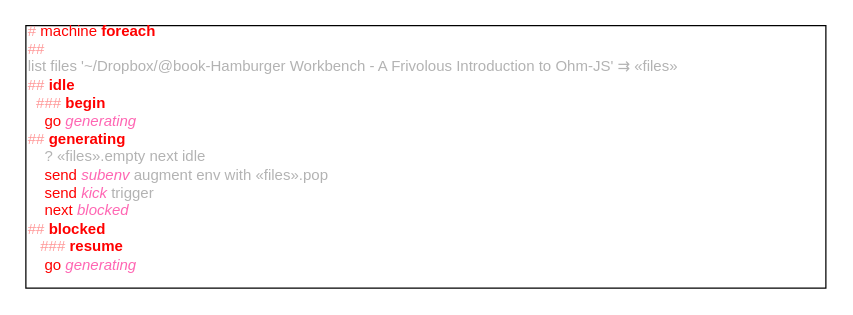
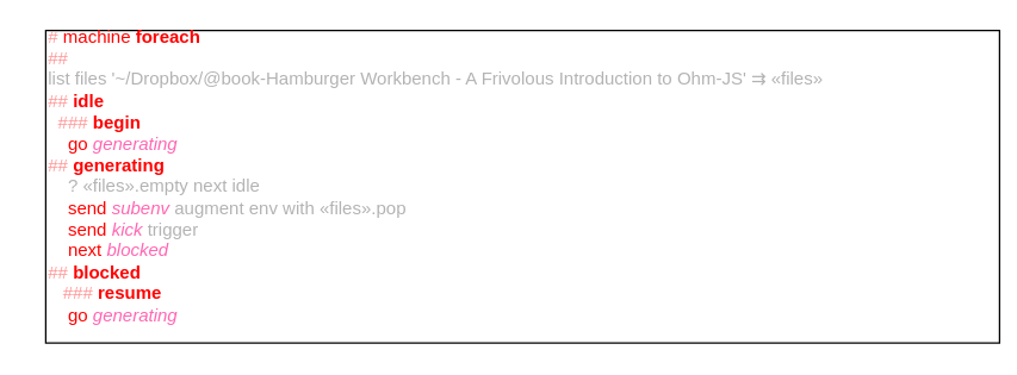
  <mxCell id="0" />
  <mxCell id="1" parent="0" />
- <mxCell id="2" value="&lt;div&gt;&lt;div&gt;&lt;font color=&quot;#ff9999&quot;&gt;#&lt;/font&gt; &lt;font color=&quot;#ff0000&quot;&gt;machine&lt;/font&gt; &lt;font color=&quot;#ff0000&quot;&gt;&lt;b&gt;foreach&lt;/b&gt;&lt;/font&gt;&lt;/div&gt;&lt;div&gt;&lt;font color=&quot;#ff9999&quot;&gt;##&lt;/font&gt;&lt;font color=&quot;#032dff&quot;&gt;&amp;nbsp;&lt;/font&gt;&lt;/div&gt;&lt;div&gt;&lt;font color=&quot;#b3b3b3&quot;&gt;&lt;span&gt;list files '~/Dropbox/@book-Hamburger Workbench - A Frivolous Introduction to Ohm-JS' ⇉ «files»&lt;/span&gt;&lt;br&gt;&lt;/font&gt;&lt;/div&gt;&lt;div&gt;&lt;font color=&quot;#ff9999&quot;&gt;##&lt;/font&gt; &lt;font color=&quot;#ff0000&quot;&gt;&lt;b&gt;idle&lt;/b&gt;&lt;/font&gt;&lt;br&gt;&lt;/div&gt;&lt;div&gt;&amp;nbsp; &lt;font color=&quot;#ff9999&quot;&gt;###&lt;/font&gt; &lt;b&gt;&lt;font color=&quot;#ff0000&quot;&gt;begin&lt;/font&gt;&lt;/b&gt;&lt;/div&gt;&lt;div&gt;&amp;nbsp; &amp;nbsp; &lt;font color=&quot;#ff0000&quot;&gt;go&lt;/font&gt; &lt;i&gt;&lt;font color=&quot;#ff66b3&quot;&gt;generating&lt;/font&gt;&lt;/i&gt;&lt;/div&gt;&lt;div&gt;&lt;font color=&quot;#ff9999&quot;&gt;##&lt;/font&gt; &lt;b&gt;&lt;font color=&quot;#ff0000&quot;&gt;generating&lt;/font&gt;&lt;/b&gt;&lt;br&gt;&lt;/div&gt;&lt;div&gt;&lt;span&gt;&amp;nbsp; &amp;nbsp; &lt;font color=&quot;#b3b3b3&quot;&gt;? «files».empty next idle&lt;/font&gt;&lt;/span&gt;&lt;/div&gt;&lt;div&gt;&amp;nbsp; &amp;nbsp; &lt;font color=&quot;#ff0000&quot;&gt;send&lt;/font&gt; &lt;i&gt;&lt;font color=&quot;#ff66b3&quot;&gt;subenv&lt;/font&gt;&lt;/i&gt; &lt;font color=&quot;#b3b3b3&quot;&gt;augment env with «files».pop&lt;/font&gt;&lt;/div&gt;&lt;div&gt;&amp;nbsp; &amp;nbsp; &lt;font color=&quot;#ff0000&quot;&gt;send&lt;/font&gt; &lt;i&gt;&lt;font color=&quot;#ff66b3&quot;&gt;kick&lt;/font&gt;&lt;/i&gt; &lt;font color=&quot;#b3b3b3&quot;&gt;trigger&lt;/font&gt;&lt;br&gt;&lt;/div&gt;&lt;div&gt;&amp;nbsp; &amp;nbsp; &lt;font color=&quot;#ff0000&quot;&gt;next&lt;/font&gt; &lt;i&gt;&lt;font color=&quot;#ff66b3&quot;&gt;blocked&lt;/font&gt;&lt;/i&gt;&lt;br&gt;&lt;/div&gt;&lt;div&gt;&lt;font color=&quot;#ff9999&quot;&gt;##&lt;/font&gt; &lt;b&gt;&lt;font color=&quot;#ff0000&quot;&gt;blocked&lt;/font&gt;&lt;/b&gt;&lt;/div&gt;&lt;div&gt;&amp;nbsp; &amp;nbsp;&lt;font color=&quot;#ff9999&quot;&gt;###&lt;/font&gt; &lt;b&gt;&lt;font color=&quot;#ff0000&quot;&gt;resume&lt;/font&gt;&lt;/b&gt;&lt;/div&gt;&lt;div&gt;&amp;nbsp; &amp;nbsp; &lt;font color=&quot;#ff0000&quot;&gt;go&lt;/font&gt; &lt;i&gt;&lt;font color=&quot;#ff66b3&quot;&gt;generating&lt;/font&gt;&lt;/i&gt;&lt;/div&gt;&lt;/div&gt;&lt;div&gt;&lt;br&gt;&lt;/div&gt;" style="rounded=0;whiteSpace=wrap;html=1;align=left;" vertex="1" parent="1"><mxGeometry x="20" y="20" width="640" height="210" as="geometry" /></mxCell>
+ <mxCell id="2" value="&lt;div&gt;&lt;div&gt;&lt;font color=&quot;#ff9999&quot;&gt;#&lt;/font&gt; &lt;font color=&quot;#ff0000&quot;&gt;machine&lt;/font&gt; &lt;font color=&quot;#ff0000&quot;&gt;&lt;b&gt;foreach&lt;/b&gt;&lt;/font&gt;&lt;/div&gt;&lt;div&gt;&lt;font color=&quot;#ff9999&quot;&gt;##&lt;/font&gt;&lt;font color=&quot;#032dff&quot;&gt;&amp;nbsp;&lt;/font&gt;&lt;/div&gt;&lt;div&gt;&lt;font color=&quot;#b3b3b3&quot;&gt;&lt;span&gt;list files '~/Dropbox/@book-Hamburger Workbench - A Frivolous Introduction to Ohm-JS' ⇉ «files»&lt;/span&gt;&lt;br&gt;&lt;/font&gt;&lt;/div&gt;&lt;div&gt;&lt;font color=&quot;#ff9999&quot;&gt;##&lt;/font&gt; &lt;font color=&quot;#ff0000&quot;&gt;&lt;b&gt;idle&lt;/b&gt;&lt;/font&gt;&lt;br&gt;&lt;/div&gt;&lt;div&gt;&amp;nbsp; &lt;font color=&quot;#ff9999&quot;&gt;###&lt;/font&gt; &lt;b&gt;&lt;font color=&quot;#ff0000&quot;&gt;begin&lt;/font&gt;&lt;/b&gt;&lt;/div&gt;&lt;div&gt;&amp;nbsp; &amp;nbsp; &lt;font color=&quot;#ff0000&quot;&gt;go&lt;/font&gt; &lt;i&gt;&lt;font color=&quot;#ff66b3&quot;&gt;generating&lt;/font&gt;&lt;/i&gt;&lt;/div&gt;&lt;div&gt;&lt;font color=&quot;#ff9999&quot;&gt;##&lt;/font&gt; &lt;b&gt;&lt;font color=&quot;#ff0000&quot;&gt;generating&lt;/font&gt;&lt;/b&gt;&lt;br&gt;&lt;/div&gt;&lt;div&gt;&lt;span&gt;&amp;nbsp; &amp;nbsp; &lt;font color=&quot;#b3b3b3&quot;&gt;? «files».empty next idle&lt;/font&gt;&lt;/span&gt;&lt;/div&gt;&lt;div&gt;&amp;nbsp; &amp;nbsp; &lt;font color=&quot;#ff0000&quot;&gt;send&lt;/font&gt; &lt;i&gt;&lt;font color=&quot;#ff66b3&quot;&gt;subenv&lt;/font&gt;&lt;/i&gt; &lt;font color=&quot;#b3b3b3&quot;&gt;augment env with «files».pop&lt;/font&gt;&lt;/div&gt;&lt;div&gt;&amp;nbsp; &amp;nbsp; &lt;font color=&quot;#ff0000&quot;&gt;send&lt;/font&gt; &lt;i&gt;&lt;font color=&quot;#ff66b3&quot;&gt;kick&lt;/font&gt;&lt;/i&gt; &lt;font color=&quot;#b3b3b3&quot;&gt;trigger&lt;/font&gt;&lt;br&gt;&lt;/div&gt;&lt;div&gt;&amp;nbsp; &amp;nbsp; &lt;font color=&quot;#ff0000&quot;&gt;next&lt;/font&gt; &lt;i&gt;&lt;font color=&quot;#ff66b3&quot;&gt;blocked&lt;/font&gt;&lt;/i&gt;&lt;br&gt;&lt;/div&gt;&lt;div&gt;&lt;font color=&quot;#ff9999&quot;&gt;##&lt;/font&gt; &lt;b&gt;&lt;font color=&quot;#ff0000&quot;&gt;blocked&lt;/font&gt;&lt;/b&gt;&lt;/div&gt;&lt;div&gt;&amp;nbsp; &amp;nbsp;&lt;font color=&quot;#ff9999&quot;&gt;###&lt;/font&gt; &lt;b&gt;&lt;font color=&quot;#ff0000&quot;&gt;resume&lt;/font&gt;&lt;/b&gt;&lt;/div&gt;&lt;div&gt;&amp;nbsp; &amp;nbsp; &lt;font color=&quot;#ff0000&quot;&gt;go&lt;/font&gt; &lt;i&gt;&lt;font color=&quot;#ff66b3&quot;&gt;generating&lt;/font&gt;&lt;/i&gt;&lt;/div&gt;&lt;/div&gt;&lt;div&gt;&lt;br&gt;&lt;/div&gt;" style="rounded=0;whiteSpace=wrap;html=1;align=left;" vertex="1" parent="1"><mxGeometry x="30" y="20" width="640" height="210" as="geometry" /></mxCell>
